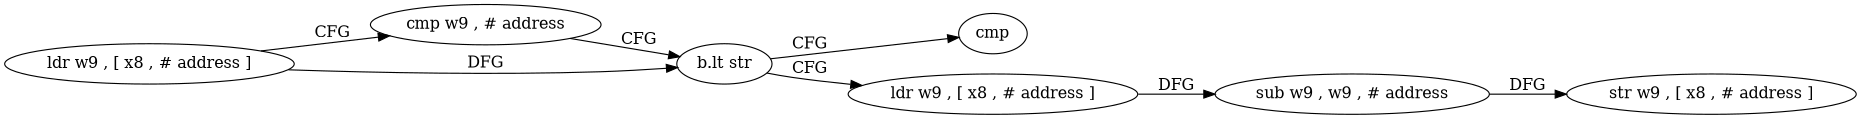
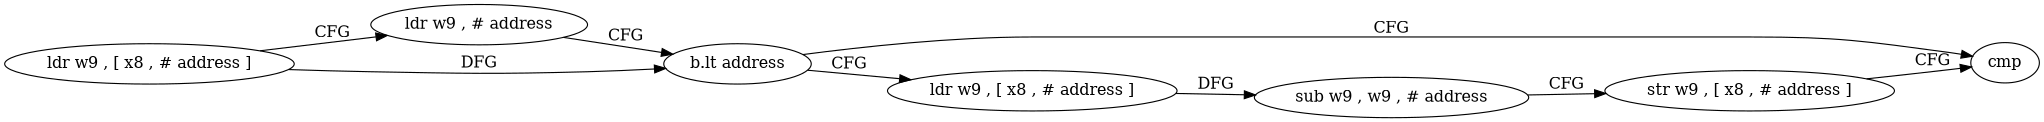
  digraph {
    rankdir=LR
    n1 [label="ldr w9 , [ x8 , # address ]"]
-   n2 [label="cmp w9 , # address"]
-   n3 [label="b.lt str"]
+   n2 [label="ldr w9 , # address"]
+   n3 [label="b.lt address"]
    n4 [label=cmp]
    n5 [label="ldr w9 , [ x8 , # address ]"]
    n6 [label="sub w9 , w9 , # address"]
    n7 [label="str w9 , [ x8 , # address ]"]
    n1 -> n2 [label=CFG]
    n1 -> n3 [label=DFG]
    n2 -> n3 [label=CFG]
    n3 -> n4 [label=CFG]
    n3 -> n5 [label=CFG]
    n5 -> n6 [label=DFG]
-   n6 -> n7 [label=DFG]
+   n6 -> n7 [label=CFG]
+   n7 -> n4 [label=CFG]
  }
